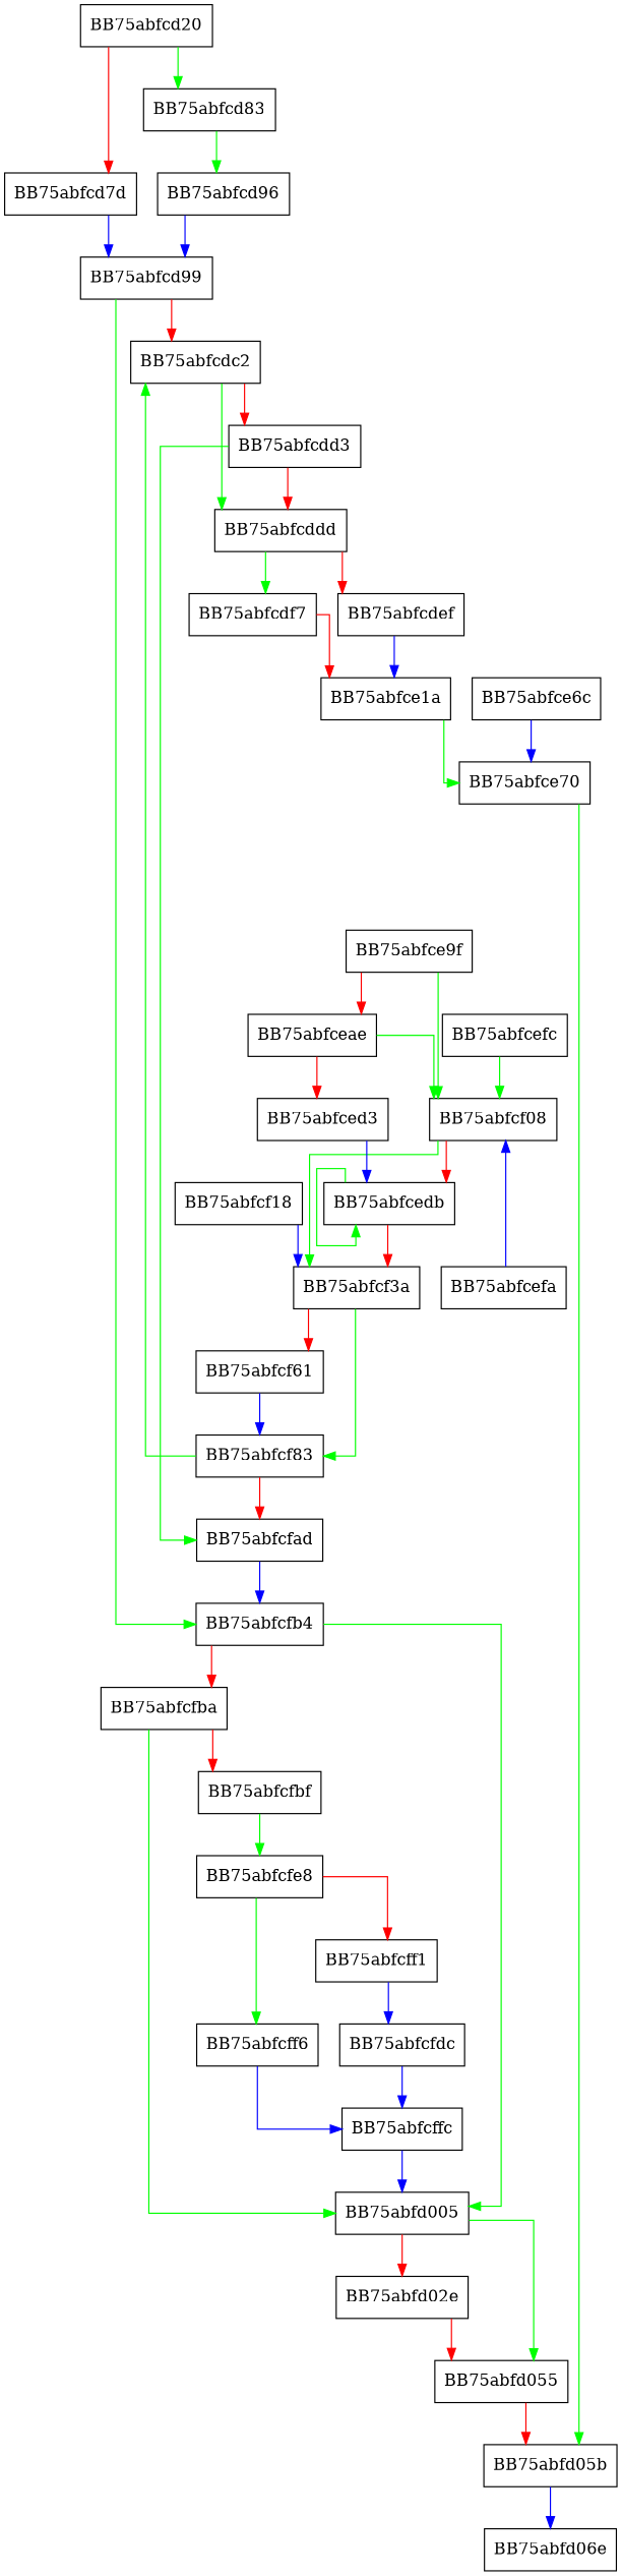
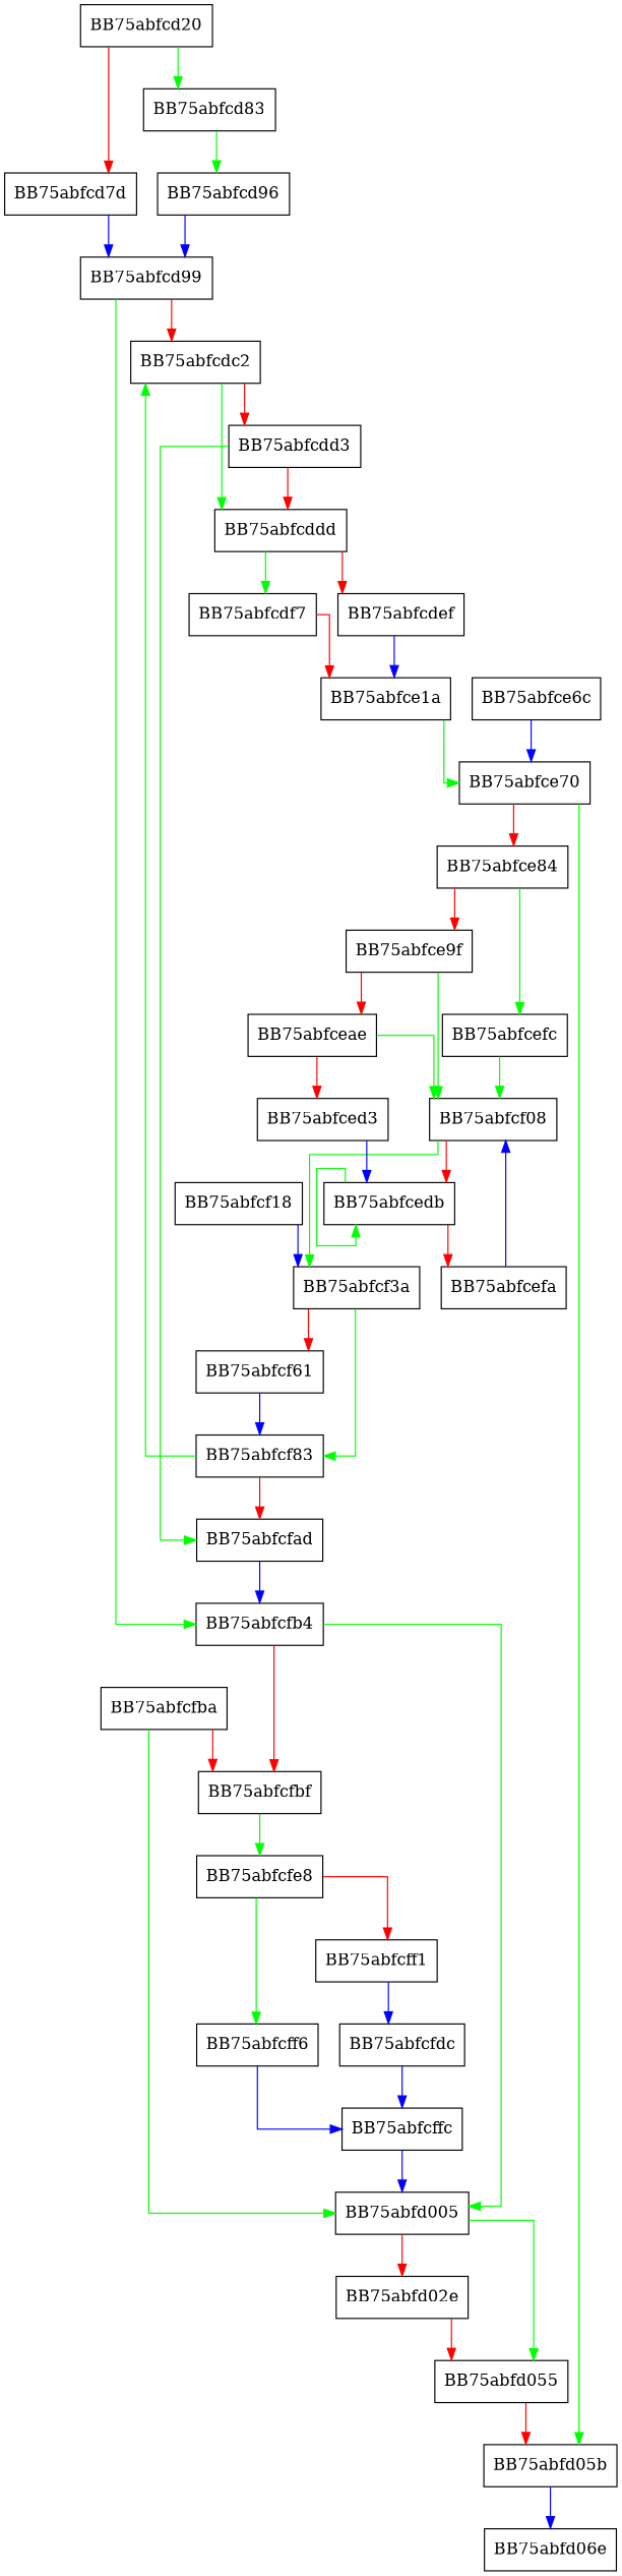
  digraph {
    splines=ortho
    node [shape=box]
    edge [color=green]
    BB75abfcd20
    BB75abfcd83
    BB75abfcd7d
    BB75abfcd96
    BB75abfcd99
    BB75abfcfb4
    BB75abfcdc2
    BB75abfd005
    BB75abfcfba
    BB75abfcddd
    BB75abfcdd3
    BB75abfd055
    BB75abfd02e
    BB75abfcfbf
    BB75abfcdf7
    BB75abfcdef
    BB75abfcfad
    BB75abfce1a
    BB75abfce70
    BB75abfd05b
+   BB75abfce84
    BB75abfd06e
    BB75abfcefc
    BB75abfce9f
    BB75abfce6c
    BB75abfcf08
    BB75abfceae
    BB75abfcf3a
    BB75abfcedb
    BB75abfced3
    BB75abfcf83
    BB75abfcf61
    BB75abfcf18
    BB75abfcefa
    BB75abfcfe8
    BB75abfcff6
    BB75abfcff1
    BB75abfcffc
    BB75abfcfdc
    BB75abfcd20 -> BB75abfcd83
    BB75abfcd20 -> BB75abfcd7d [color=red]
    BB75abfcd83 -> BB75abfcd96
    BB75abfcd7d -> BB75abfcd99 [color=blue]
    BB75abfcd96 -> BB75abfcd99 [color=blue]
    BB75abfcd99 -> BB75abfcfb4
    BB75abfcd99 -> BB75abfcdc2 [color=red]
    BB75abfcfb4 -> BB75abfd005
-   BB75abfcfb4 -> BB75abfcfba [color=red]
+   BB75abfcfb4 -> BB75abfcfbf [color=red]
    BB75abfcdc2 -> BB75abfcddd
    BB75abfcdc2 -> BB75abfcdd3 [color=red]
    BB75abfd005 -> BB75abfd055
    BB75abfd005 -> BB75abfd02e [color=red]
    BB75abfcfba -> BB75abfd005
    BB75abfcfba -> BB75abfcfbf [color=red]
    BB75abfcddd -> BB75abfcdf7
    BB75abfcddd -> BB75abfcdef [color=red]
    BB75abfcdd3 -> BB75abfcddd [color=red]
    BB75abfcdd3 -> BB75abfcfad
    BB75abfd055 -> BB75abfd05b [color=red]
    BB75abfd02e -> BB75abfd055 [color=red]
    BB75abfcfbf -> BB75abfcfe8
    BB75abfcdf7 -> BB75abfce1a [color=red]
    BB75abfcdef -> BB75abfce1a [color=blue]
    BB75abfcfad -> BB75abfcfb4 [color=blue]
    BB75abfce1a -> BB75abfce70
    BB75abfce70 -> BB75abfd05b
+   BB75abfce70 -> BB75abfce84 [color=red]
    BB75abfd05b -> BB75abfd06e [color=blue]
+   BB75abfce84 -> BB75abfcefc
+   BB75abfce84 -> BB75abfce9f [color=red]
    BB75abfcefc -> BB75abfcf08
    BB75abfce9f -> BB75abfcf08
    BB75abfce9f -> BB75abfceae [color=red]
    BB75abfce6c -> BB75abfce70 [color=blue]
    BB75abfcf08 -> BB75abfcf3a
    BB75abfcf08 -> BB75abfcedb [color=red]
    BB75abfceae -> BB75abfcf08
    BB75abfceae -> BB75abfced3 [color=red]
    BB75abfcf3a -> BB75abfcf83
    BB75abfcf3a -> BB75abfcf61 [color=red]
    BB75abfcedb -> BB75abfcedb
-   BB75abfcedb -> BB75abfcf3a [color=red]
+   BB75abfcedb -> BB75abfcefa [color=red]
    BB75abfced3 -> BB75abfcedb [color=blue]
    BB75abfcf83 -> BB75abfcdc2
    BB75abfcf83 -> BB75abfcfad [color=red]
    BB75abfcf61 -> BB75abfcf83 [color=blue]
    BB75abfcf18 -> BB75abfcf3a [color=blue]
    BB75abfcefa -> BB75abfcf08 [color=blue]
    BB75abfcfe8 -> BB75abfcff6
    BB75abfcfe8 -> BB75abfcff1 [color=red]
    BB75abfcff6 -> BB75abfcffc [color=blue]
    BB75abfcff1 -> BB75abfcfdc [color=blue]
    BB75abfcffc -> BB75abfd005 [color=blue]
    BB75abfcfdc -> BB75abfcffc [color=blue]
  }
